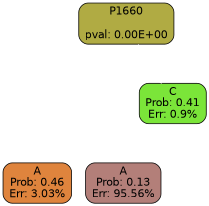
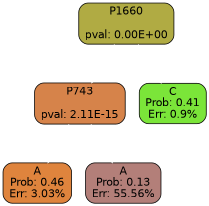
  digraph {
    splines=straight
    node [color=black fontcolor=black fontname=helvetica shape=box style="filled, rounded"]
    edge [color=white fontcolor=white fontname=helvetica]
    n1 [fillcolor="#b0ab43" label="P1660\n\npval: 0.00E+00"]
+   n2 [fillcolor="#d6834a" label="P743\n\npval: 2.11E-15"]
    n3 [fillcolor="#7be539" label="C\nProb: 0.41\nErr: 0.9%"]
    n4 [fillcolor="#df843d" label="A\nProb: 0.46\nErr: 3.03%"]
-   n5 [fillcolor="#b37f79" label="A\nProb: 0.13\nErr: 95.56%"]
+   n5 [fillcolor="#b37f79" label="A\nProb: 0.13\nErr: 55.56%"]
+   n1 -> n2 [label=ACGN]
    n1 -> n3 [label=T]
+   n2 -> n4 [label=A]
+   n2 -> n5 [label=CTGN]
  }
